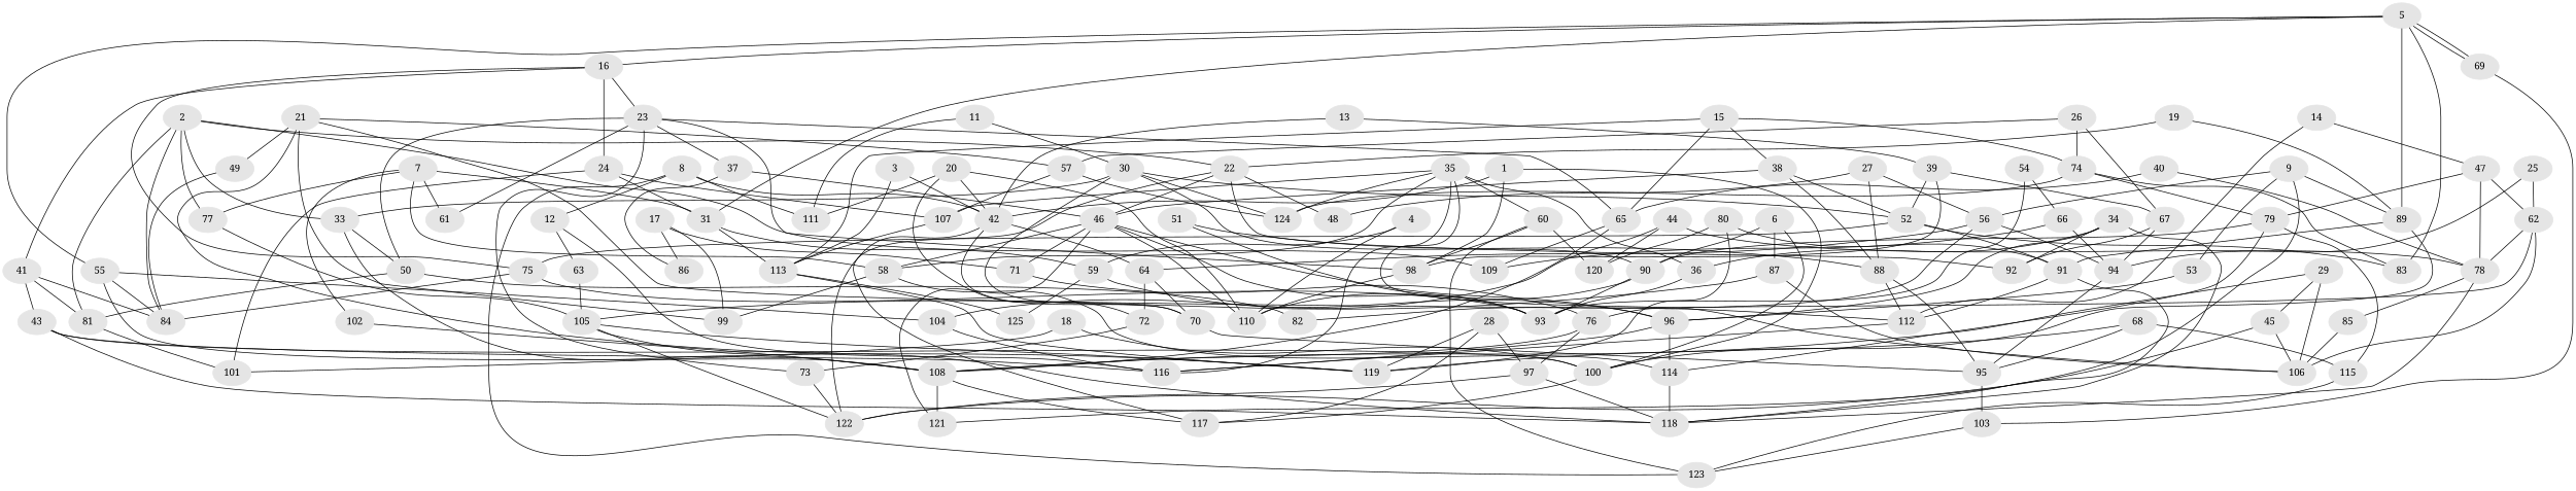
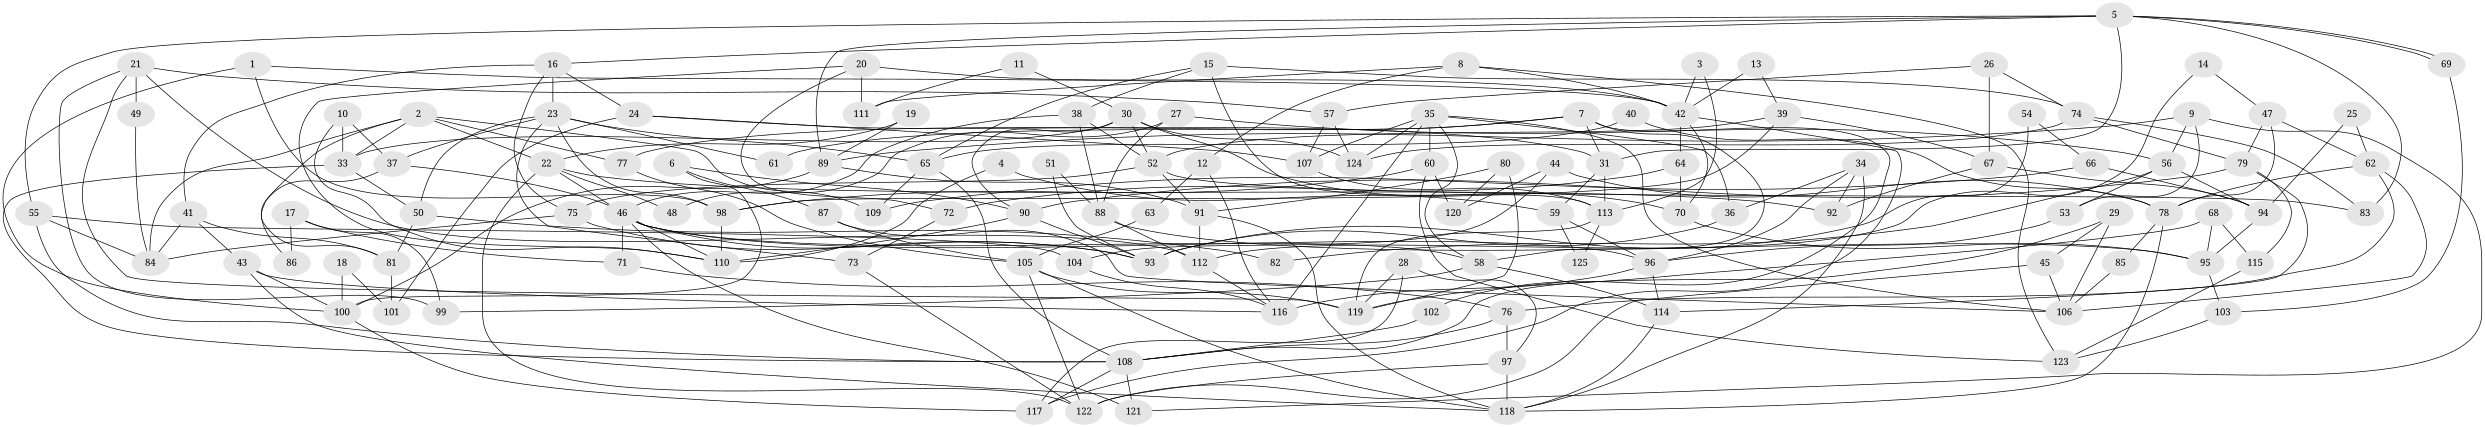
  graph {
    fontname="Noto Serif"
    node [color=gray90 fontname="Noto Serif" style=filled]
    edge [fontname="Noto Serif"]
    1
    42
    98
    100
    117
    70
    64
    110
    2
    22
    33
    77
    81
    84
    109
    46
    48
    92
    122
    50
    108
    105
    101
    3
    113
    119
    125
    4
    59
    96
    5
    16
    31
    55
    69
    83
    89
    23
    24
    41
    75
    104
    103
    91
    6
    87
    90
    106
    93
    7
    58
    61
    102
    99
    114
    8
    12
    111
    123
    63
    116
    9
    53
    56
    121
    94
    82
+   10
    37
    86
    11
    30
    124
    52
    13
    39
    67
    14
    47
    112
    62
    78
    79
    15
    38
    65
    74
    88
    73
    107
    43
    17
    71
    76
    18
    19
    20
    72
    21
    49
    57
    25
    95
    26
    27
    28
    97
    118
    29
    45
    51
    34
    36
    35
    60
    120
    40
    85
    44
    115
    54
    66
    68
    80
    1 -- 42
    1 -- 98
    1 -- 100
    42 -- 117
    42 -- 70
    42 -- 64
    98 -- 110
    100 -- 117
    70 -- 95
    64 -- 70
    64 -- 72
    2 -- 22
    2 -- 33
    2 -- 77
    2 -- 81
    2 -- 84
    2 -- 109
    22 -- 46
    22 -- 48
    22 -- 92
    22 -- 122
    33 -- 50
    33 -- 108
    77 -- 105
    81 -- 101
    46 -- 110
    46 -- 96
    46 -- 93
    46 -- 58
    46 -- 121
    46 -- 71
    50 -- 81
    50 -- 82
    108 -- 117
    108 -- 121
    105 -- 122
    105 -- 119
    105 -- 118
    3 -- 42
    3 -- 113
    113 -- 119
    113 -- 125
    4 -- 110
    4 -- 59
    59 -- 125
    59 -- 96
    96 -- 114
    96 -- 116
    5 -- 16
    5 -- 31
    5 -- 55
    5 -- 69
    5 -- 69
    5 -- 83
    5 -- 89
    16 -- 23
    16 -- 24
    16 -- 41
    16 -- 75
    31 -- 113
    31 -- 59
    55 -- 84
    55 -- 108
    55 -- 104
    69 -- 103
    89 -- 100
    89 -- 91
    23 -- 98
    23 -- 50
    23 -- 61
    23 -- 37
    23 -- 65
    23 -- 73
    24 -- 101
    24 -- 31
    24 -- 107
    41 -- 81
    41 -- 84
    41 -- 43
    75 -- 84
    75 -- 93
    104 -- 116
    103 -- 123
    91 -- 112
    91 -- 118
    6 -- 100
    6 -- 87
    6 -- 90
    87 -- 105
    87 -- 106
    90 -- 110
    90 -- 93
    7 -- 77
    7 -- 31
    7 -- 58
    7 -- 61
    7 -- 102
    58 -- 99
    58 -- 114
    102 -- 108
    114 -- 118
    8 -- 42
    8 -- 12
    8 -- 111
    8 -- 123
    12 -- 63
    12 -- 116
    63 -- 105
    9 -- 89
    9 -- 53
    9 -- 56
    9 -- 121
    53 -- 96
-   56 -- 64
+   56 -- 53
    56 -- 94
    56 -- 82
    94 -- 95
+   10 -- 110
+   10 -- 33
+   10 -- 37
    37 -- 46
    37 -- 86
    11 -- 111
    11 -- 30
    30 -- 70
    30 -- 33
    30 -- 90
    30 -- 124
    30 -- 52
    52 -- 83
    52 -- 75
    52 -- 91
    13 -- 42
    13 -- 39
    39 -- 98
    39 -- 52
    39 -- 67
    67 -- 92
    67 -- 94
    14 -- 47
    14 -- 112
    47 -- 62
    47 -- 78
    47 -- 79
    112 -- 116
    62 -- 106
    62 -- 78
    62 -- 76
    78 -- 118
    78 -- 85
    79 -- 90
    79 -- 114
    79 -- 115
    15 -- 113
    15 -- 38
    15 -- 65
    15 -- 74
    38 -- 46
    38 -- 52
    38 -- 88
    65 -- 109
    65 -- 108
    74 -- 83
    74 -- 124
    74 -- 79
    88 -- 112
    88 -- 95
    73 -- 122
    107 -- 113
    43 -- 100
    43 -- 116
    43 -- 118
    17 -- 99
    17 -- 86
    17 -- 71
    71 -- 76
    76 -- 108
    76 -- 97
    18 -- 100
    18 -- 101
    19 -- 22
    19 -- 89
    20 -- 42
    20 -- 110
    20 -- 111
    20 -- 72
    72 -- 73
    21 -- 119
    21 -- 99
    21 -- 112
    21 -- 49
    21 -- 57
    49 -- 84
    57 -- 124
    57 -- 107
    25 -- 94
    25 -- 62
    95 -- 103
    26 -- 67
    26 -- 74
    26 -- 57
    27 -- 48
    27 -- 56
    27 -- 88
    28 -- 117
    28 -- 119
    28 -- 97
    97 -- 122
    97 -- 118
    29 -- 108
    29 -- 106
    29 -- 45
    45 -- 122
    45 -- 106
    51 -- 93
    51 -- 88
    34 -- 92
    34 -- 96
    34 -- 118
    34 -- 36
    36 -- 93
    35 -- 106
    35 -- 58
    35 -- 116
    35 -- 124
    35 -- 107
    35 -- 36
    35 -- 60
    60 -- 98
    60 -- 123
    60 -- 120
    40 -- 78
    40 -- 65
    85 -- 106
    44 -- 104
    44 -- 78
    44 -- 120
    115 -- 123
    54 -- 93
    54 -- 66
    66 -- 109
    66 -- 94
    68 -- 119
    68 -- 95
    68 -- 115
    80 -- 119
    80 -- 91
    80 -- 120
  }
